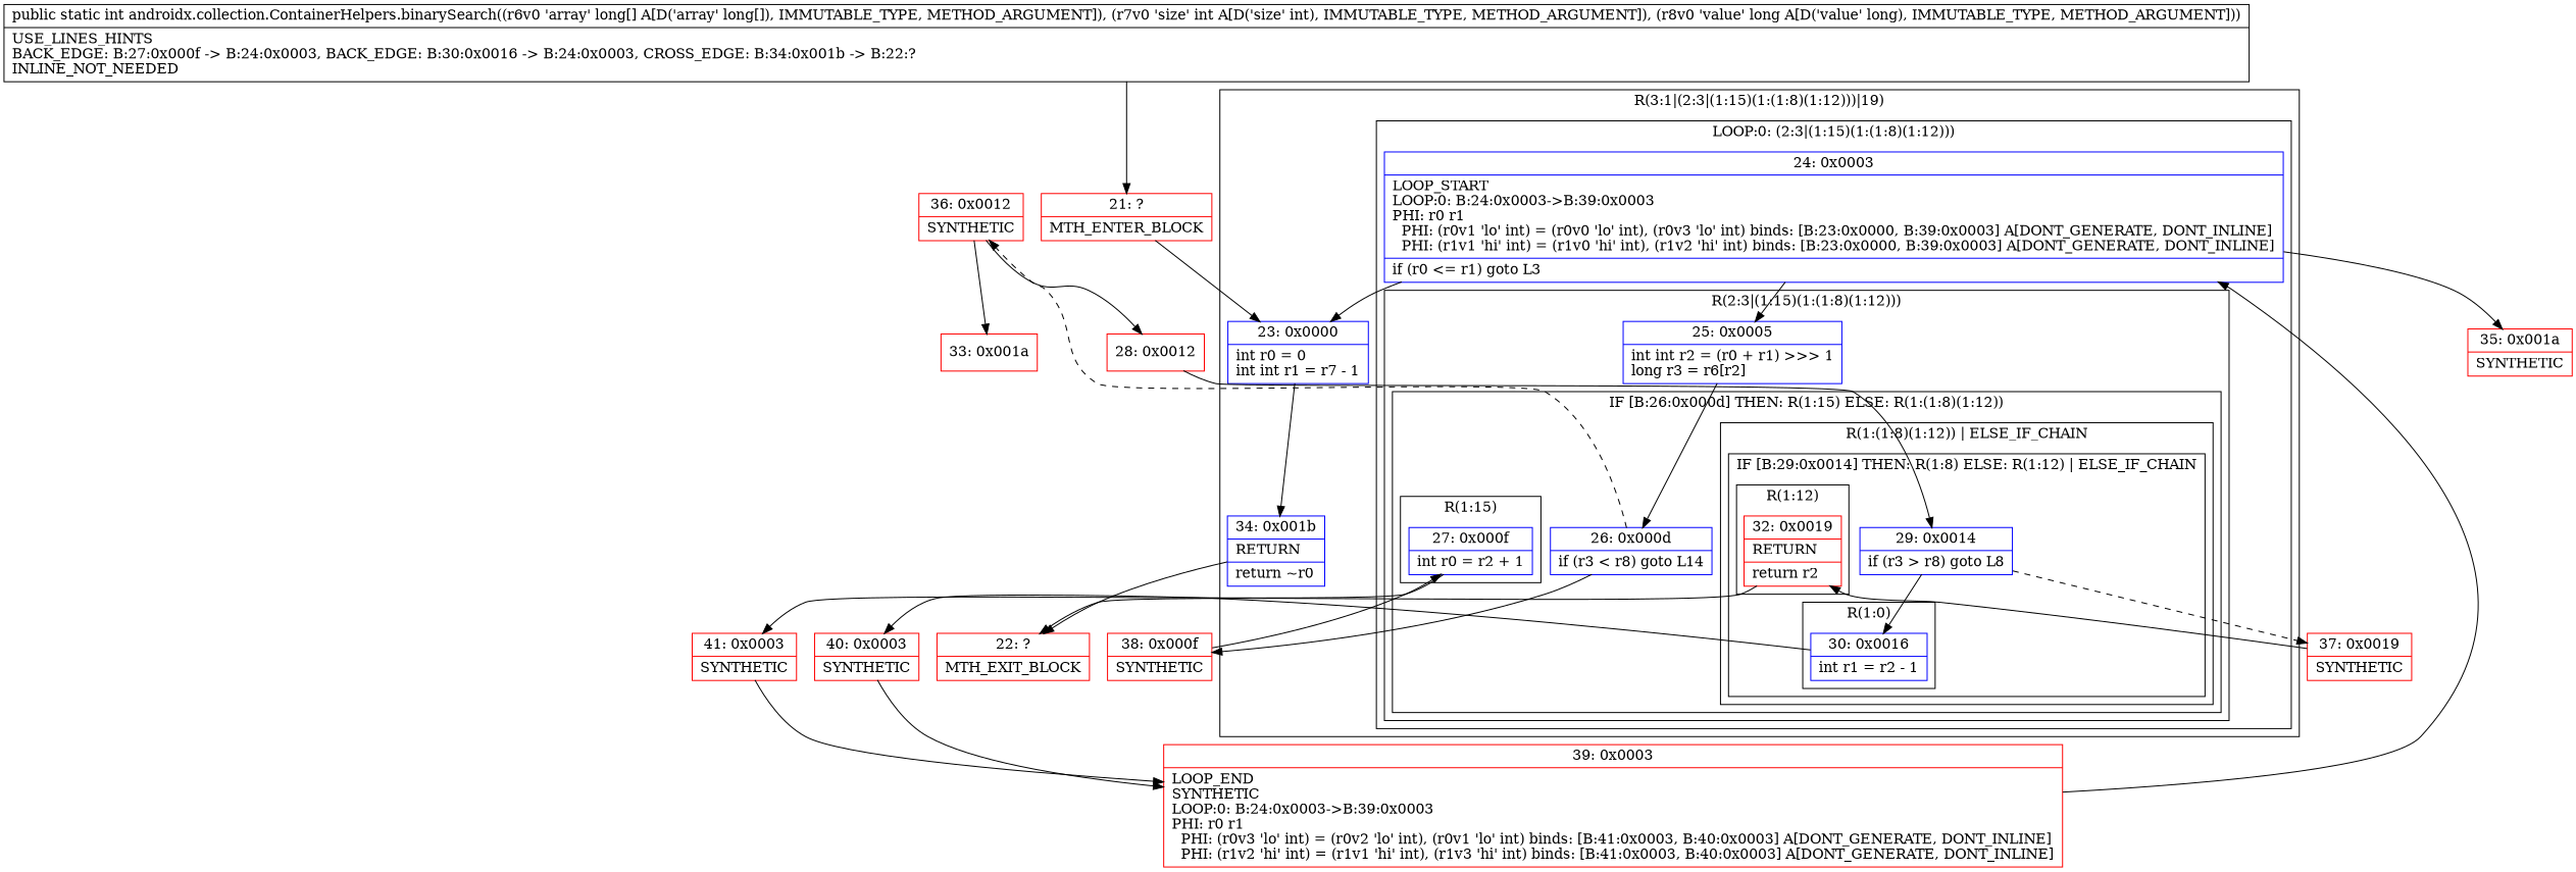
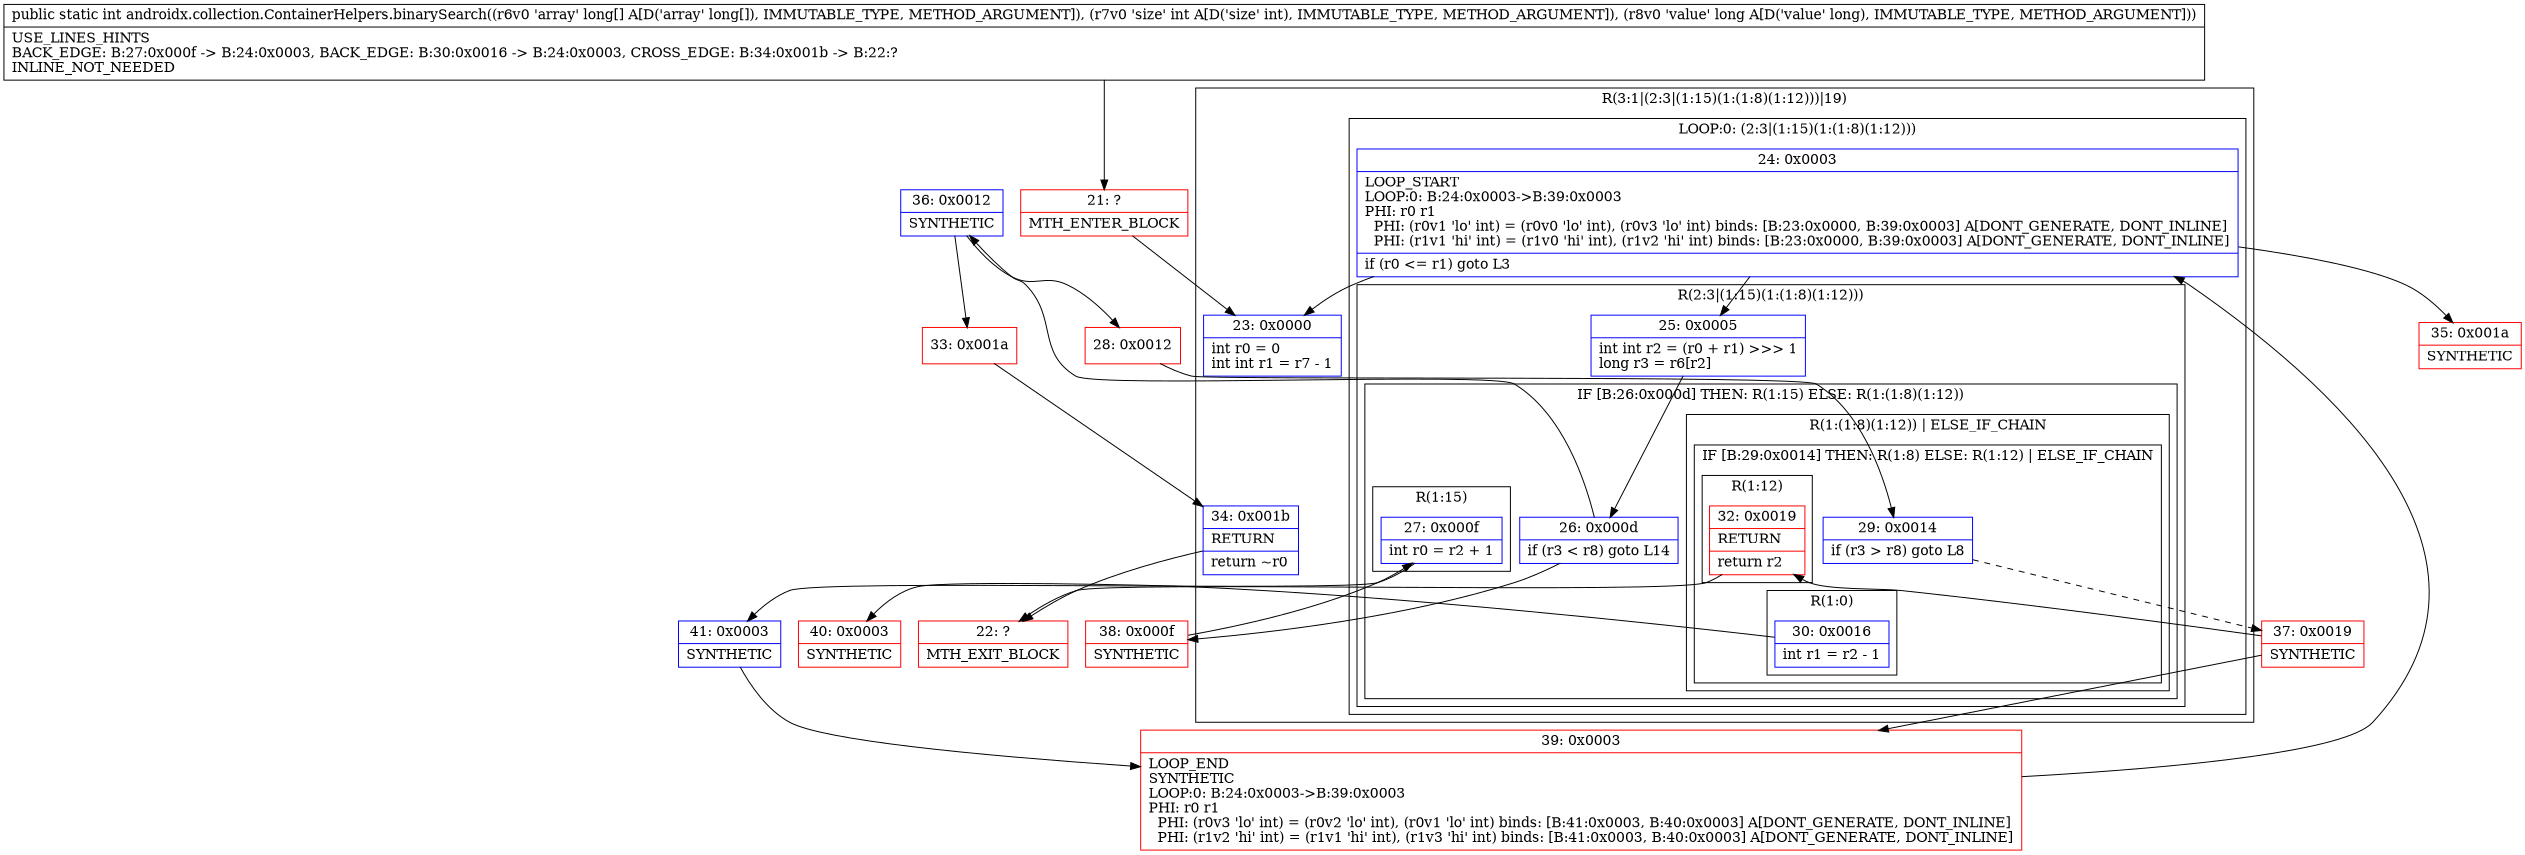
  digraph {
    node [color=red shape=record]
    n1 [color=blue label="{27\:\ 0x000f|int r0 = r2 + 1\l}"]
    n2 [color=blue label="{30\:\ 0x0016|int r1 = r2 \- 1\l}"]
    n3 [label="{32\:\ 0x0019|RETURN\l|return r2\l}"]
    n4 [color=blue label="{29\:\ 0x0014|if (r3 \> r8) goto L8\l}"]
    n5 [color=blue label="{26\:\ 0x000d|if (r3 \< r8) goto L14\l}"]
    n6 [color=blue label="{25\:\ 0x0005|int int r2 = (r0 + r1) \>\>\> 1\llong r3 = r6[r2]\l}"]
    n7 [color=blue label="{24\:\ 0x0003|LOOP_START\lLOOP:0: B:24:0x0003\-\>B:39:0x0003\lPHI: r0 r1 \l  PHI: (r0v1 'lo' int) = (r0v0 'lo' int), (r0v3 'lo' int) binds: [B:23:0x0000, B:39:0x0003] A[DONT_GENERATE, DONT_INLINE]\l  PHI: (r1v1 'hi' int) = (r1v0 'hi' int), (r1v2 'hi' int) binds: [B:23:0x0000, B:39:0x0003] A[DONT_GENERATE, DONT_INLINE]\l|if (r0 \<= r1) goto L3\l}"]
    n8 [color=blue label="{23\:\ 0x0000|int r0 = 0\lint int r1 = r7 \- 1\l}"]
    n9 [color=blue label="{34\:\ 0x001b|RETURN\l|return ~r0\l}"]
-   n10 [label="{41\:\ 0x0003|SYNTHETIC\l}"]
+   n10 [color=blue label="{41\:\ 0x0003|SYNTHETIC\l}"]
    n11 [label="{40\:\ 0x0003|SYNTHETIC\l}"]
    n12 [label="{22\:\ ?|MTH_EXIT_BLOCK\l}"]
    n13 [label="{37\:\ 0x0019|SYNTHETIC\l}"]
-   n14 [label="{36\:\ 0x0012|SYNTHETIC\l}"]
+   n14 [color=blue label="{36\:\ 0x0012|SYNTHETIC\l}"]
    n15 [label="{38\:\ 0x000f|SYNTHETIC\l}"]
    n16 [label="{35\:\ 0x001a|SYNTHETIC\l}"]
    n17 [label="{28\:\ 0x0012}"]
    n18 [label="{33\:\ 0x001a}"]
    n19 [label="{39\:\ 0x0003|LOOP_END\lSYNTHETIC\lLOOP:0: B:24:0x0003\-\>B:39:0x0003\lPHI: r0 r1 \l  PHI: (r0v3 'lo' int) = (r0v2 'lo' int), (r0v1 'lo' int) binds: [B:41:0x0003, B:40:0x0003] A[DONT_GENERATE, DONT_INLINE]\l  PHI: (r1v2 'hi' int) = (r1v1 'hi' int), (r1v3 'hi' int) binds: [B:41:0x0003, B:40:0x0003] A[DONT_GENERATE, DONT_INLINE]\l}"]
    n20 [label="{21\:\ ?|MTH_ENTER_BLOCK\l}"]
    n21 [label="{public static int androidx.collection.ContainerHelpers.binarySearch((r6v0 'array' long[] A[D('array' long[]), IMMUTABLE_TYPE, METHOD_ARGUMENT]), (r7v0 'size' int A[D('size' int), IMMUTABLE_TYPE, METHOD_ARGUMENT]), (r8v0 'value' long A[D('value' long), IMMUTABLE_TYPE, METHOD_ARGUMENT]))  | USE_LINES_HINTS\lBACK_EDGE: B:27:0x000f \-\> B:24:0x0003, BACK_EDGE: B:30:0x0016 \-\> B:24:0x0003, CROSS_EDGE: B:34:0x001b \-\> B:22:?\lINLINE_NOT_NEEDED\l}" color=""]
    subgraph cluster_1 {
      label="R(3:1|(2:3|(1:15)(1:(1:8)(1:12)))|19)"
      n8
      n9
      subgraph cluster_2 {
        label="LOOP:0: (2:3|(1:15)(1:(1:8)(1:12)))"
        n7
        subgraph cluster_3 {
          label="R(2:3|(1:15)(1:(1:8)(1:12)))"
          n6
          subgraph cluster_4 {
            label="IF [B:26:0x000d] THEN: R(1:15) ELSE: R(1:(1:8)(1:12))"
            n5
            subgraph cluster_5 {
              label="R(1:15)"
              n1
            }
            subgraph cluster_6 {
              label="R(1:(1:8)(1:12)) | ELSE_IF_CHAIN\l"
              subgraph cluster_7 {
                label="IF [B:29:0x0014] THEN: R(1:8) ELSE: R(1:12) | ELSE_IF_CHAIN\l"
                n4
                subgraph cluster_8 {
                  label="R(1:0)"
                  n2
                }
                subgraph cluster_9 {
                  label="R(1:12)"
                  n3
                }
              }
            }
          }
        }
      }
    }
    n1 -> n10
    n2 -> n11
    n3 -> n12
-   n4 -> n2
    n4 -> n13 [style=dashed]
-   n5 -> n14 [style=dashed]
+   n5 -> n14 [style=solid]
    n5 -> n15
    n6 -> n5
    n7 -> n6
    n7 -> n8
    n7 -> n16 [style=solid]
    n9 -> n12
    n10 -> n19
-   n11 -> n19
+   n13 -> n19
    n13 -> n3
    n14 -> n17
    n14 -> n18
    n15 -> n1
    n17 -> n4
-   n8 -> n9
+   n18 -> n9
    n19 -> n7
    n20 -> n8
    n21 -> n20
  }
